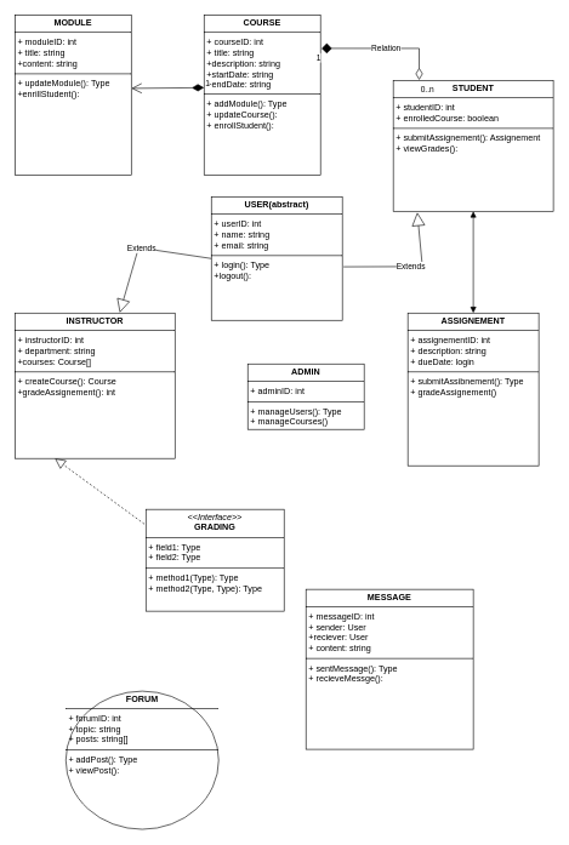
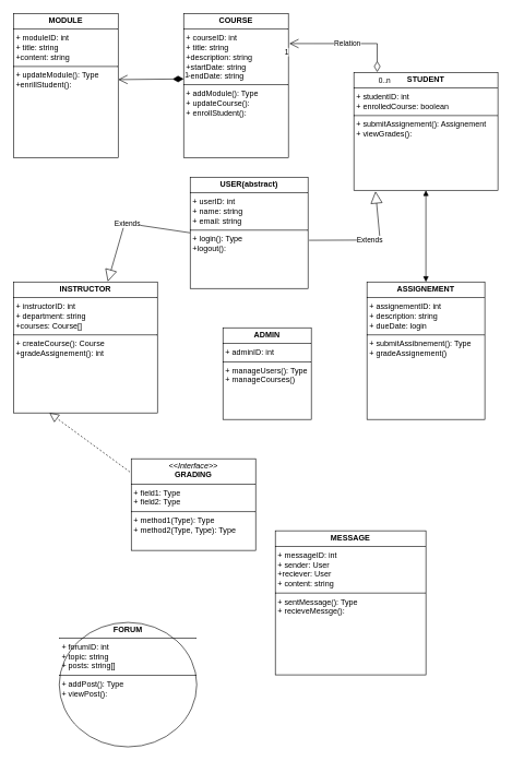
  <mxCell id="0" />
  <mxCell id="1" parent="0" />
  <mxCell id="2" value="&lt;p style=&quot;margin:0px;margin-top:4px;text-align:center;&quot;&gt;&lt;b&gt;COURSE&lt;/b&gt;&lt;/p&gt;&lt;hr size=&quot;1&quot; style=&quot;border-style:solid;&quot;&gt;&lt;p style=&quot;margin:0px;margin-left:4px;&quot;&gt;+ courseID: int&lt;/p&gt;&lt;p style=&quot;margin:0px;margin-left:4px;&quot;&gt;+ title: string&lt;/p&gt;&lt;p style=&quot;margin:0px;margin-left:4px;&quot;&gt;+description: string&lt;/p&gt;&lt;p style=&quot;margin:0px;margin-left:4px;&quot;&gt;+startDate: string&lt;/p&gt;&lt;p style=&quot;margin:0px;margin-left:4px;&quot;&gt;+endDate: string&amp;nbsp;&lt;/p&gt;&lt;hr size=&quot;1&quot; style=&quot;border-style:solid;&quot;&gt;&lt;p style=&quot;margin:0px;margin-left:4px;&quot;&gt;+ addModule(): Type&lt;/p&gt;&lt;p style=&quot;margin:0px;margin-left:4px;&quot;&gt;+ updateCourse():&lt;/p&gt;&lt;p style=&quot;margin:0px;margin-left:4px;&quot;&gt;+ enrollStudent():&amp;nbsp;&lt;/p&gt;" style="verticalAlign=top;align=left;overflow=fill;html=1;whiteSpace=wrap;" vertex="1" parent="1"><mxGeometry x="280" y="20" width="160" height="220" as="geometry" /></mxCell>
  <mxCell id="3" value="&lt;p style=&quot;margin:0px;margin-top:4px;text-align:center;&quot;&gt;&lt;b&gt;MODULE&lt;/b&gt;&lt;/p&gt;&lt;hr size=&quot;1&quot; style=&quot;border-style:solid;&quot;&gt;&lt;p style=&quot;margin:0px;margin-left:4px;&quot;&gt;+ moduleID: int&lt;/p&gt;&lt;p style=&quot;margin:0px;margin-left:4px;&quot;&gt;+ title: string&lt;/p&gt;&lt;p style=&quot;margin:0px;margin-left:4px;&quot;&gt;+content: string&lt;/p&gt;&lt;hr size=&quot;1&quot; style=&quot;border-style:solid;&quot;&gt;&lt;p style=&quot;margin:0px;margin-left:4px;&quot;&gt;+ updateModule(): Type&lt;/p&gt;&lt;p style=&quot;margin:0px;margin-left:4px;&quot;&gt;+enrillStudent():&amp;nbsp;&lt;/p&gt;" style="verticalAlign=top;align=left;overflow=fill;html=1;whiteSpace=wrap;" vertex="1" parent="1"><mxGeometry x="20" y="20" width="160" height="220" as="geometry" /></mxCell>
  <mxCell id="4" value="&lt;p style=&quot;margin:0px;margin-top:4px;text-align:center;&quot;&gt;&lt;b&gt;ASSIGNEMENT&lt;/b&gt;&lt;/p&gt;&lt;hr size=&quot;1&quot; style=&quot;border-style:solid;&quot;&gt;&lt;p style=&quot;margin:0px;margin-left:4px;&quot;&gt;+ assignementID: int&lt;/p&gt;&lt;p style=&quot;margin:0px;margin-left:4px;&quot;&gt;+ description: string&lt;/p&gt;&lt;p style=&quot;margin:0px;margin-left:4px;&quot;&gt;+ dueDate: login&lt;/p&gt;&lt;hr size=&quot;1&quot; style=&quot;border-style:solid;&quot;&gt;&lt;p style=&quot;margin:0px;margin-left:4px;&quot;&gt;+ submitAssibnement(): Type&lt;/p&gt;&lt;p style=&quot;margin:0px;margin-left:4px;&quot;&gt;+ gradeAssignement()&lt;/p&gt;" style="verticalAlign=top;align=left;overflow=fill;html=1;whiteSpace=wrap;" vertex="1" parent="1"><mxGeometry x="560" y="430" width="180" height="210" as="geometry" /></mxCell>
  <mxCell id="5" value="&lt;p style=&quot;margin:0px;margin-top:4px;text-align:center;&quot;&gt;&lt;b&gt;USER(abstract)&lt;/b&gt;&lt;/p&gt;&lt;hr size=&quot;1&quot; style=&quot;border-style:solid;&quot;&gt;&lt;p style=&quot;margin:0px;margin-left:4px;&quot;&gt;+ userID: int&lt;/p&gt;&lt;p style=&quot;margin:0px;margin-left:4px;&quot;&gt;+ name: string&lt;/p&gt;&lt;p style=&quot;margin:0px;margin-left:4px;&quot;&gt;+ email: string&lt;/p&gt;&lt;hr size=&quot;1&quot; style=&quot;border-style:solid;&quot;&gt;&lt;p style=&quot;margin:0px;margin-left:4px;&quot;&gt;+ login(): Type&lt;/p&gt;&lt;p style=&quot;margin:0px;margin-left:4px;&quot;&gt;+logout():&lt;/p&gt;" style="verticalAlign=top;align=left;overflow=fill;html=1;whiteSpace=wrap;" vertex="1" parent="1"><mxGeometry x="290" y="270" width="180" height="170" as="geometry" /></mxCell>
  <mxCell id="6" value="&lt;p style=&quot;margin:0px;margin-top:4px;text-align:center;&quot;&gt;&lt;b&gt;STUDENT&lt;/b&gt;&lt;/p&gt;&lt;hr size=&quot;1&quot; style=&quot;border-style:solid;&quot;&gt;&lt;p style=&quot;margin:0px;margin-left:4px;&quot;&gt;+ studentID: int&lt;/p&gt;&lt;p style=&quot;margin:0px;margin-left:4px;&quot;&gt;+ enrolledCourse: boolean&lt;/p&gt;&lt;hr size=&quot;1&quot; style=&quot;border-style:solid;&quot;&gt;&lt;p style=&quot;margin:0px;margin-left:4px;&quot;&gt;+ submitAssignement(): Assignement&lt;/p&gt;&lt;p style=&quot;margin:0px;margin-left:4px;&quot;&gt;+ viewGrades():&lt;/p&gt;" style="verticalAlign=top;align=left;overflow=fill;html=1;whiteSpace=wrap;" vertex="1" parent="1"><mxGeometry x="540" y="110" width="220" height="180" as="geometry" /></mxCell>
  <mxCell id="7" value="&lt;p style=&quot;margin:0px;margin-top:4px;text-align:center;&quot;&gt;&lt;b&gt;INSTRUCTOR&lt;/b&gt;&lt;/p&gt;&lt;hr size=&quot;1&quot; style=&quot;border-style:solid;&quot;&gt;&lt;p style=&quot;margin:0px;margin-left:4px;&quot;&gt;+ instructorID: int&lt;/p&gt;&lt;p style=&quot;margin:0px;margin-left:4px;&quot;&gt;+ department: string&lt;/p&gt;&lt;p style=&quot;margin:0px;margin-left:4px;&quot;&gt;+courses: Course[]&lt;/p&gt;&lt;hr size=&quot;1&quot; style=&quot;border-style:solid;&quot;&gt;&lt;p style=&quot;margin:0px;margin-left:4px;&quot;&gt;+ createCourse(): Course&lt;/p&gt;&lt;p style=&quot;margin:0px;margin-left:4px;&quot;&gt;+gradeAssignement(): int&lt;/p&gt;" style="verticalAlign=top;align=left;overflow=fill;html=1;whiteSpace=wrap;" vertex="1" parent="1"><mxGeometry x="20" y="430" width="220" height="200" as="geometry" /></mxCell>
- <mxCell id="8" value="&lt;p style=&quot;margin:0px;margin-top:4px;text-align:center;&quot;&gt;&lt;b&gt;ADMIN&lt;/b&gt;&lt;/p&gt;&lt;hr size=&quot;1&quot; style=&quot;border-style:solid;&quot;&gt;&lt;p style=&quot;margin:0px;margin-left:4px;&quot;&gt;+ adminID: int&lt;/p&gt;&lt;hr size=&quot;1&quot; style=&quot;border-style:solid;&quot;&gt;&lt;p style=&quot;margin:0px;margin-left:4px;&quot;&gt;+ manageUsers(): Type&lt;/p&gt;&lt;p style=&quot;margin:0px;margin-left:4px;&quot;&gt;+ manageCourses()&lt;/p&gt;" style="verticalAlign=top;align=left;overflow=fill;html=1;whiteSpace=wrap;" vertex="1" parent="1"><mxGeometry x="340" y="500" width="160" height="90" as="geometry" /></mxCell>
+ <mxCell id="8" value="&lt;p style=&quot;margin:0px;margin-top:4px;text-align:center;&quot;&gt;&lt;b&gt;ADMIN&lt;/b&gt;&lt;/p&gt;&lt;hr size=&quot;1&quot; style=&quot;border-style:solid;&quot;&gt;&lt;p style=&quot;margin:0px;margin-left:4px;&quot;&gt;+ adminID: int&lt;/p&gt;&lt;hr size=&quot;1&quot; style=&quot;border-style:solid;&quot;&gt;&lt;p style=&quot;margin:0px;margin-left:4px;&quot;&gt;+ manageUsers(): Type&lt;/p&gt;&lt;p style=&quot;margin:0px;margin-left:4px;&quot;&gt;+ manageCourses()&lt;/p&gt;" style="verticalAlign=top;align=left;overflow=fill;html=1;whiteSpace=wrap;" vertex="1" parent="1"><mxGeometry x="340" y="500" width="135" height="140" as="geometry" /></mxCell>
  <mxCell id="9" value="&lt;p style=&quot;margin:0px;margin-top:4px;text-align:center;&quot;&gt;&lt;b&gt;MESSAGE&lt;/b&gt;&lt;/p&gt;&lt;hr size=&quot;1&quot; style=&quot;border-style:solid;&quot;&gt;&lt;p style=&quot;margin:0px;margin-left:4px;&quot;&gt;+ messageID: int&lt;/p&gt;&lt;p style=&quot;margin:0px;margin-left:4px;&quot;&gt;+ sender: User&lt;/p&gt;&lt;p style=&quot;margin:0px;margin-left:4px;&quot;&gt;+reciever: User&lt;/p&gt;&lt;p style=&quot;margin:0px;margin-left:4px;&quot;&gt;+ content: string&lt;/p&gt;&lt;hr size=&quot;1&quot; style=&quot;border-style:solid;&quot;&gt;&lt;p style=&quot;margin:0px;margin-left:4px;&quot;&gt;+ sentMessage(): Type&lt;/p&gt;&lt;p style=&quot;margin:0px;margin-left:4px;&quot;&gt;+ recieveMessge():&lt;/p&gt;" style="verticalAlign=top;align=left;overflow=fill;html=1;whiteSpace=wrap;" vertex="1" parent="1"><mxGeometry x="420" y="810" width="230" height="220" as="geometry" /></mxCell>
  <mxCell id="10" value="&lt;p style=&quot;margin:0px;margin-top:4px;text-align:center;&quot;&gt;&lt;b&gt;FORUM&lt;/b&gt;&lt;/p&gt;&lt;hr size=&quot;1&quot; style=&quot;border-style:solid;&quot;&gt;&lt;p style=&quot;margin:0px;margin-left:4px;&quot;&gt;+ forumID: int&lt;/p&gt;&lt;p style=&quot;margin:0px;margin-left:4px;&quot;&gt;+ topic: string&lt;/p&gt;&lt;p style=&quot;margin:0px;margin-left:4px;&quot;&gt;+ posts: string[]&lt;/p&gt;&lt;hr size=&quot;1&quot; style=&quot;border-style:solid;&quot;&gt;&lt;p style=&quot;margin:0px;margin-left:4px;&quot;&gt;+ addPost(): Type&lt;/p&gt;&lt;p style=&quot;margin:0px;margin-left:4px;&quot;&gt;+ viewPost():&lt;/p&gt;" style="ellipse;verticalAlign=top;align=left;overflow=fill;html=1;whiteSpace=wrap;" vertex="1" parent="1"><mxGeometry x="90" y="950" width="210" height="190" as="geometry" /></mxCell>
  <mxCell id="11" value="&lt;p style=&quot;margin:0px;margin-top:4px;text-align:center;&quot;&gt;&lt;i&gt;&amp;lt;&amp;lt;Interface&amp;gt;&amp;gt;&lt;/i&gt;&lt;br&gt;&lt;b&gt;GRADING&lt;/b&gt;&lt;/p&gt;&lt;hr size=&quot;1&quot; style=&quot;border-style:solid;&quot;&gt;&lt;p style=&quot;margin:0px;margin-left:4px;&quot;&gt;+ field1: Type&lt;br&gt;+ field2: Type&lt;/p&gt;&lt;hr size=&quot;1&quot; style=&quot;border-style:solid;&quot;&gt;&lt;p style=&quot;margin:0px;margin-left:4px;&quot;&gt;+ method1(Type): Type&lt;br&gt;+ method2(Type, Type): Type&lt;/p&gt;" style="verticalAlign=top;align=left;overflow=fill;html=1;whiteSpace=wrap;" vertex="1" parent="1"><mxGeometry x="200" y="700" width="190" height="140" as="geometry" /></mxCell>
  <mxCell id="12" value="1" style="endArrow=open;html=1;endSize=12;startArrow=diamondThin;startSize=14;startFill=1;edgeStyle=orthogonalEdgeStyle;align=left;verticalAlign=bottom;rounded=0;entryX=1.001;entryY=0.459;entryDx=0;entryDy=0;entryPerimeter=0;" edge="1" parent="1" target="3"><mxGeometry x="-1" y="3" relative="1" as="geometry"><mxPoint x="280" y="120" as="sourcePoint" /><mxPoint x="190" y="120" as="targetPoint" /><Array as="points"><mxPoint x="180" y="120" /></Array></mxGeometry></mxCell>
- <mxCell id="13" value="Relation" style="endArrow=diamond;html=1;endSize=12;startArrow=diamondThin;startSize=14;startFill=0;edgeStyle=orthogonalEdgeStyle;rounded=0;exitX=0.162;exitY=-0.003;exitDx=0;exitDy=0;entryX=1.009;entryY=0.209;entryDx=0;entryDy=0;entryPerimeter=0;exitPerimeter=0;" edge="1" parent="1" source="6" target="2"><mxGeometry relative="1" as="geometry"><mxPoint x="650" y="50" as="sourcePoint" /><mxPoint x="490" y="50" as="targetPoint" /></mxGeometry></mxCell>
+ <mxCell id="13" value="Relation" style="endArrow=open;html=1;endSize=12;startArrow=diamondThin;startSize=14;startFill=0;edgeStyle=orthogonalEdgeStyle;rounded=0;exitX=0.162;exitY=-0.003;exitDx=0;exitDy=0;entryX=1.009;entryY=0.209;entryDx=0;entryDy=0;entryPerimeter=0;exitPerimeter=0;" edge="1" parent="1" source="6" target="2"><mxGeometry relative="1" as="geometry"><mxPoint x="650" y="50" as="sourcePoint" /><mxPoint x="490" y="50" as="targetPoint" /></mxGeometry></mxCell>
  <mxCell id="14" value="0..n" style="edgeLabel;resizable=0;html=1;align=left;verticalAlign=top;" connectable="0" vertex="1" parent="13"><mxGeometry x="-1" relative="1" as="geometry" /></mxCell>
  <mxCell id="15" value="1" style="edgeLabel;resizable=0;html=1;align=right;verticalAlign=top;" connectable="0" vertex="1" parent="13"><mxGeometry x="1" relative="1" as="geometry" /></mxCell>
  <mxCell id="16" value="" style="endArrow=block;startArrow=block;endFill=1;startFill=1;html=1;rounded=0;exitX=0.5;exitY=0;exitDx=0;exitDy=0;entryX=0.5;entryY=1;entryDx=0;entryDy=0;" edge="1" parent="1" source="4" target="6"><mxGeometry width="160" relative="1" as="geometry"><mxPoint x="730" y="361.333" as="sourcePoint" /><mxPoint x="570" y="361.333" as="targetPoint" /></mxGeometry></mxCell>
  <mxCell id="17" value="Extends" style="endArrow=block;endSize=16;endFill=0;html=1;rounded=0;exitX=0;exitY=0.5;exitDx=0;exitDy=0;entryX=0.655;entryY=-0.003;entryDx=0;entryDy=0;entryPerimeter=0;" edge="1" parent="1" source="5" target="7"><mxGeometry width="160" relative="1" as="geometry"><mxPoint x="80" y="340" as="sourcePoint" /><mxPoint x="240" y="340" as="targetPoint" /><Array as="points"><mxPoint x="190" y="340" /></Array></mxGeometry></mxCell>
  <mxCell id="18" value="Extends" style="endArrow=block;endSize=16;endFill=0;html=1;rounded=0;exitX=1.009;exitY=0.567;exitDx=0;exitDy=0;exitPerimeter=0;entryX=0.15;entryY=1.009;entryDx=0;entryDy=0;entryPerimeter=0;" edge="1" parent="1" source="5" target="6"><mxGeometry width="160" relative="1" as="geometry"><mxPoint x="480" y="340" as="sourcePoint" /><mxPoint x="640" y="340" as="targetPoint" /><Array as="points"><mxPoint x="580" y="366" /></Array></mxGeometry></mxCell>
  <mxCell id="19" value="" style="endArrow=block;dashed=1;endFill=0;endSize=12;html=1;rounded=0;exitX=-0.011;exitY=0.144;exitDx=0;exitDy=0;exitPerimeter=0;entryX=0.25;entryY=1;entryDx=0;entryDy=0;" edge="1" parent="1" source="11" target="7"><mxGeometry width="160" relative="1" as="geometry"><mxPoint x="-40" y="760" as="sourcePoint" /><mxPoint x="120" y="760" as="targetPoint" /></mxGeometry></mxCell>
